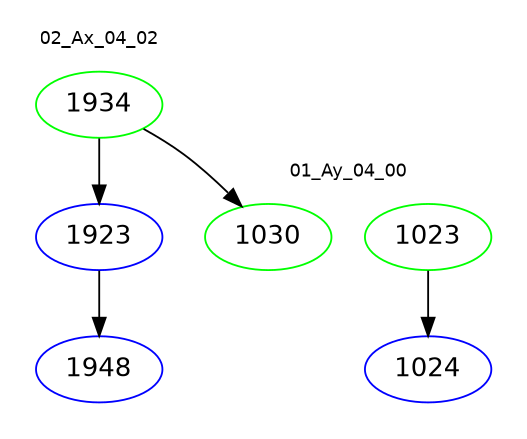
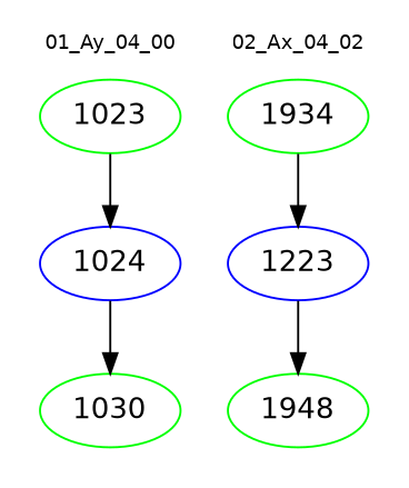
  digraph {
    fontname="DejaVu Sans"
    node [color=green fontname="DejaVu Sans"]
    edge [color=black fontname="DejaVu Sans"]
    n1 [label=1023]
    n2 [color=blue label=1024]
    n3 [label=1030]
    n4 [label=1934]
-   n5 [color=blue label=1923]
-   n6 [color=blue label=1948]
+   n5 [color=blue label=1223]
+   n6 [label=1948]
    subgraph cluster_1 {
      color=white
      fontsize=10
      label="01_Ay_04_00"
      n1
      n2
      n3
    }
    subgraph cluster_2 {
      color=white
      fontsize=10
      label="02_Ax_04_02"
      n4
      n5
      n6
    }
    n1 -> n2
-   n4 -> n3
+   n2 -> n3
    n4 -> n5
    n5 -> n6
  }
